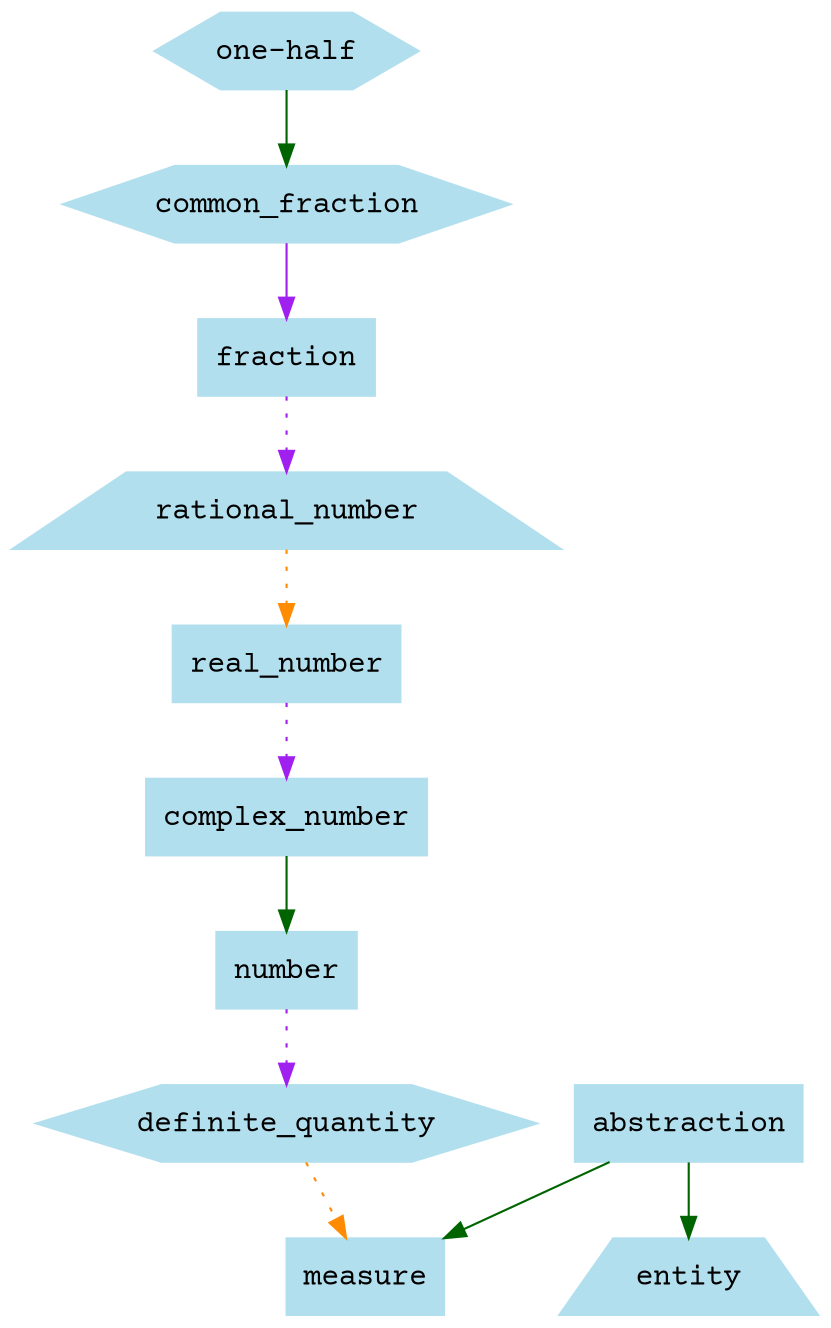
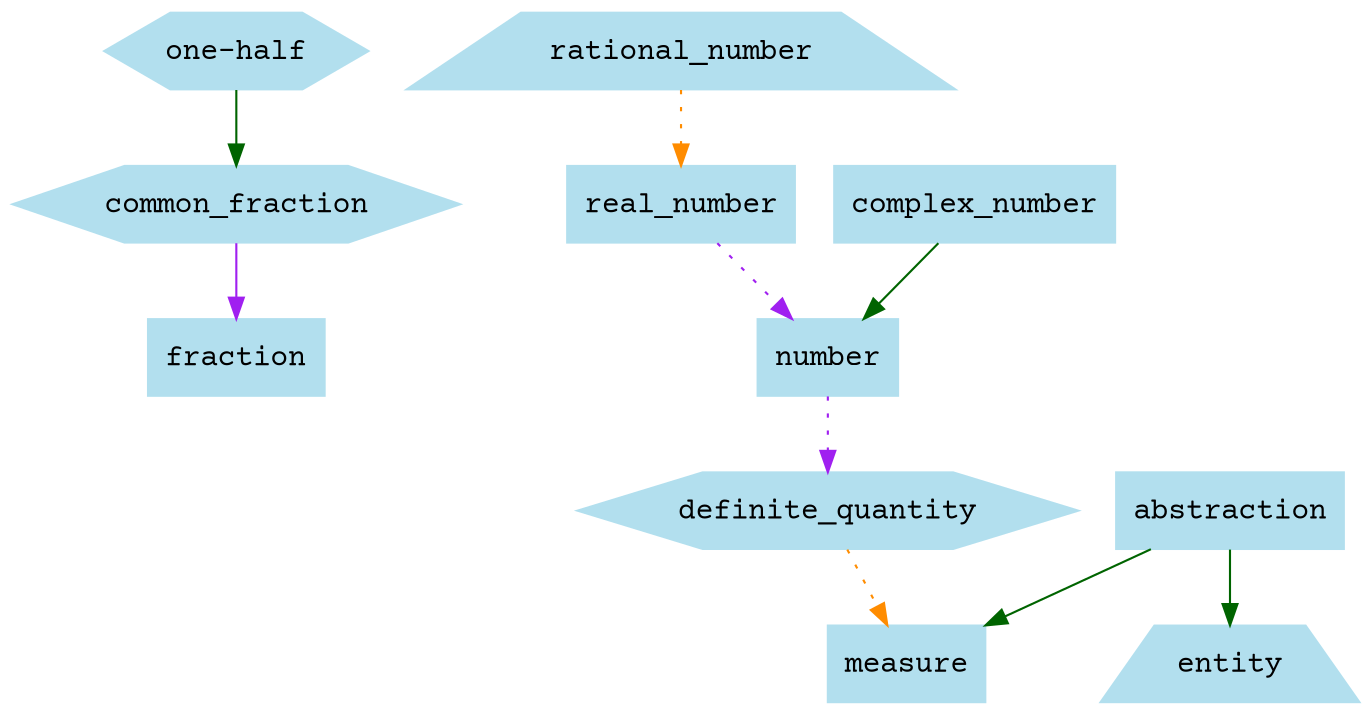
  digraph {
    fontname="Courier Prime"
    node [color=lightblue2 fontname="Courier Prime" shape=box style=filled]
    edge [color=darkgreen fontname="Courier Prime" style=solid]
    "one-half" [shape=hexagon]
    common_fraction [shape=hexagon]
    fraction
    rational_number [shape=trapezium]
    real_number
    complex_number
    number
    definite_quantity [shape=hexagon]
    measure
    abstraction
    entity [shape=trapezium]
    "one-half" -> common_fraction
    common_fraction -> fraction [color=purple]
-   fraction -> rational_number [color=purple style=dotted]
    rational_number -> real_number [color=darkorange style=dotted]
-   real_number -> complex_number [color=purple style=dotted]
+   real_number -> number [color=purple style=dotted]
    complex_number -> number
    number -> definite_quantity [color=purple style=dotted]
    definite_quantity -> measure [color=darkorange style=dotted]
    abstraction -> measure
    abstraction -> entity
  }
